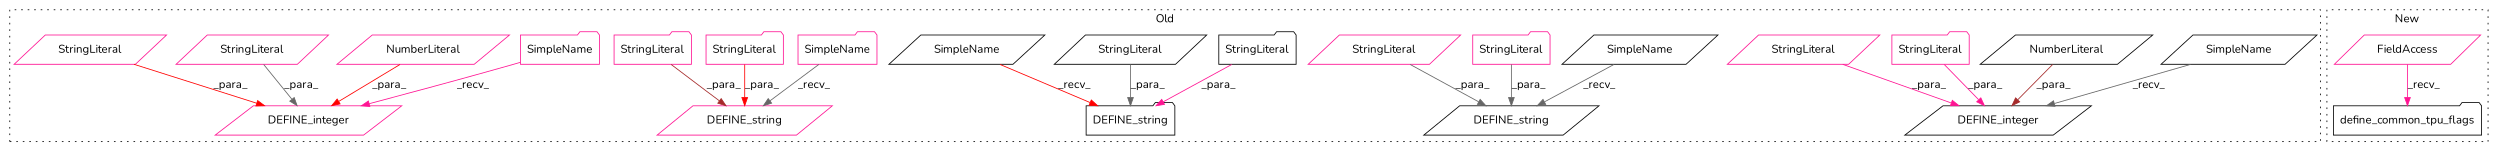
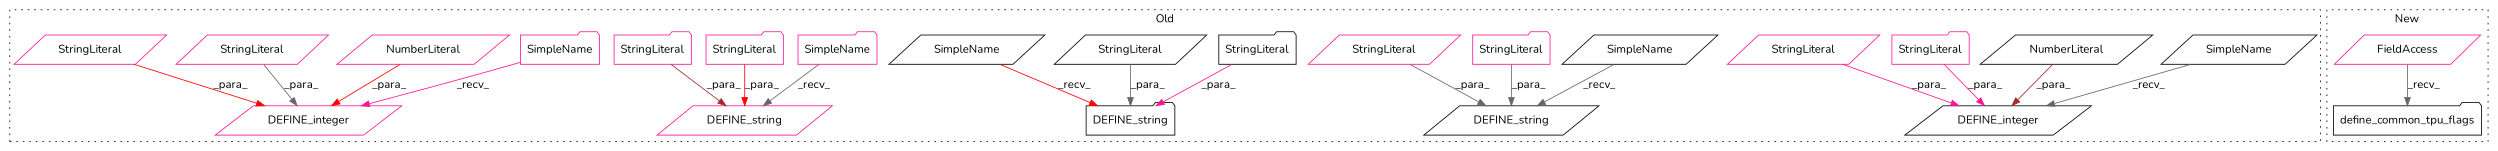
  digraph {
    fontname=Nunito
    node [a=45 l=5 shape=parallelogram color=deeppink fontname=Nunito]
    edge [color=gray40 fontname=Nunito]
    n1 [a=32 l="14,1" label=DEFINE_string s="894,958" color=black]
    n2 [a=32 l="15,1" label=DEFINE_integer s="1791,1882" color=black]
    n3 [a=34 l=3 label=NumberLiteral s=1828 color=black]
    n4 [a=32 l="14,1" label=DEFINE_string s="824,881" shape=folder color=black]
    n5 [l=50 label=StringLiteral s=1832 shape=folder]
    n6 [a=32 l="14,1" label=DEFINE_string s="284,450"]
    n7 [l=21 label=StringLiteral s=1806]
    n8 [l=35 label=StringLiteral s=923 shape=folder]
    n9 [l=141 label=StringLiteral s=309 shape=folder]
    n10 [l=11 label=StringLiteral s=908]
    n11 [l=29 label=StringLiteral s=852 shape=folder color=black]
    n12 [l=10 label=StringLiteral s=838 color=black]
    n13 [label=StringLiteral s=298 shape=folder]
    n14 [a=32 l="15,1" label=DEFINE_integer s="1072,1125"]
    n15 [a=34 l=1 label=NumberLiteral s=1100]
    n16 [l=23 label=StringLiteral s=1102]
    n17 [l=12 label=StringLiteral s=1087]
    n18 [a=42 label=SimpleName s=888 color=black]
    n19 [a=42 label=SimpleName s=1066 shape=folder]
    n20 [a=42 label=SimpleName s=818 color=black]
    n21 [a=42 label=SimpleName s=1785 color=black]
    n22 [a=42 label=SimpleName s=278 shape=folder]
    n23 [a=32 l=25 label=define_common_tpu_flags s=491 shape=folder color=black]
    n24 [a=22 l=16 label=FieldAccess s=474]
    subgraph cluster_1 {
      label=Old
      style=dotted
      n1
      n2
      n3
      n4
      n5
      n6
      n7
      n8
      n9
      n10
      n11
      n12
      n13
      n14
      n15
      n16
      n17
      n18
      n19
      n20
      n21
      n22
    }
    subgraph cluster_2 {
      label=New
      style=dotted
      n23
      n24
    }
    n3 -> n2 [label=_para_ color=brown]
    n5 -> n2 [label=_para_ color=deeppink]
    n7 -> n2 [label=_para_ color=deeppink]
    n8 -> n1 [label=_para_]
    n9 -> n6 [label=_para_ color=brown]
    n10 -> n1 [label=_para_]
    n11 -> n4 [label=_para_ color=deeppink]
    n12 -> n4 [label=_para_]
    n13 -> n6 [label=_para_ color=red]
    n15 -> n14 [label=_para_ color=red]
    n16 -> n14 [label=_para_]
    n17 -> n14 [label=_para_ color=red]
    n18 -> n1 [label=_recv_]
    n19 -> n14 [label=_recv_ color=deeppink]
    n20 -> n4 [label=_recv_ color=red]
    n21 -> n2 [label=_recv_]
    n22 -> n6 [label=_recv_]
-   n24 -> n23 [label=_recv_ color=deeppink]
+   n24 -> n23 [label=_recv_]
  }
